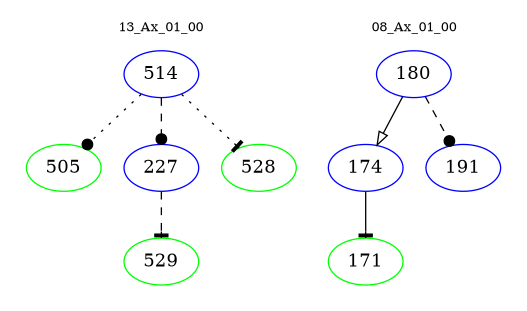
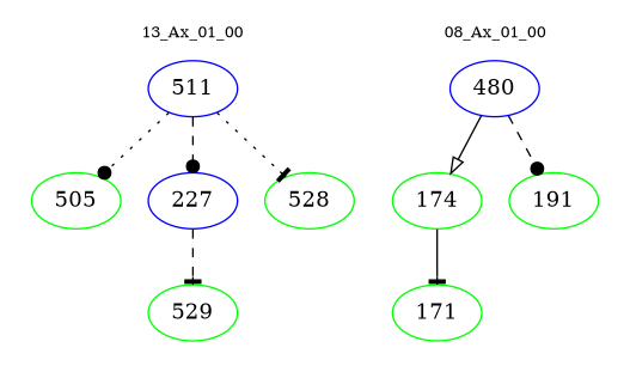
  digraph {
    node [color=blue]
    edge [arrowhead=dot color=black style=dashed]
-   n1 [label=514]
+   n1 [label=511]
    n2 [color=green label=505]
    n3 [label=227]
    n4 [color=green label=528]
    n5 [color=green label=529]
-   n6 [label=180]
-   n7 [label=174]
-   n8 [label=191]
+   n6 [label=480]
+   n7 [color=green label=174]
+   n8 [color=green label=191]
    n9 [color=green label=171]
    subgraph cluster_1 {
      color=white
      fontsize=10
      label="13_Ax_01_00"
      n1
      n2
      n3
      n4
      n5
    }
    subgraph cluster_2 {
      color=white
      fontsize=10
      label="08_Ax_01_00"
      n6
      n7
      n8
      n9
    }
    n1 -> n2 [style=dotted]
    n1 -> n3
    n1 -> n4 [arrowhead=tee style=dotted]
    n3 -> n5 [arrowhead=tee]
    n6 -> n7 [arrowhead=onormal style=solid]
    n6 -> n8
    n7 -> n9 [arrowhead=tee style=solid]
  }
